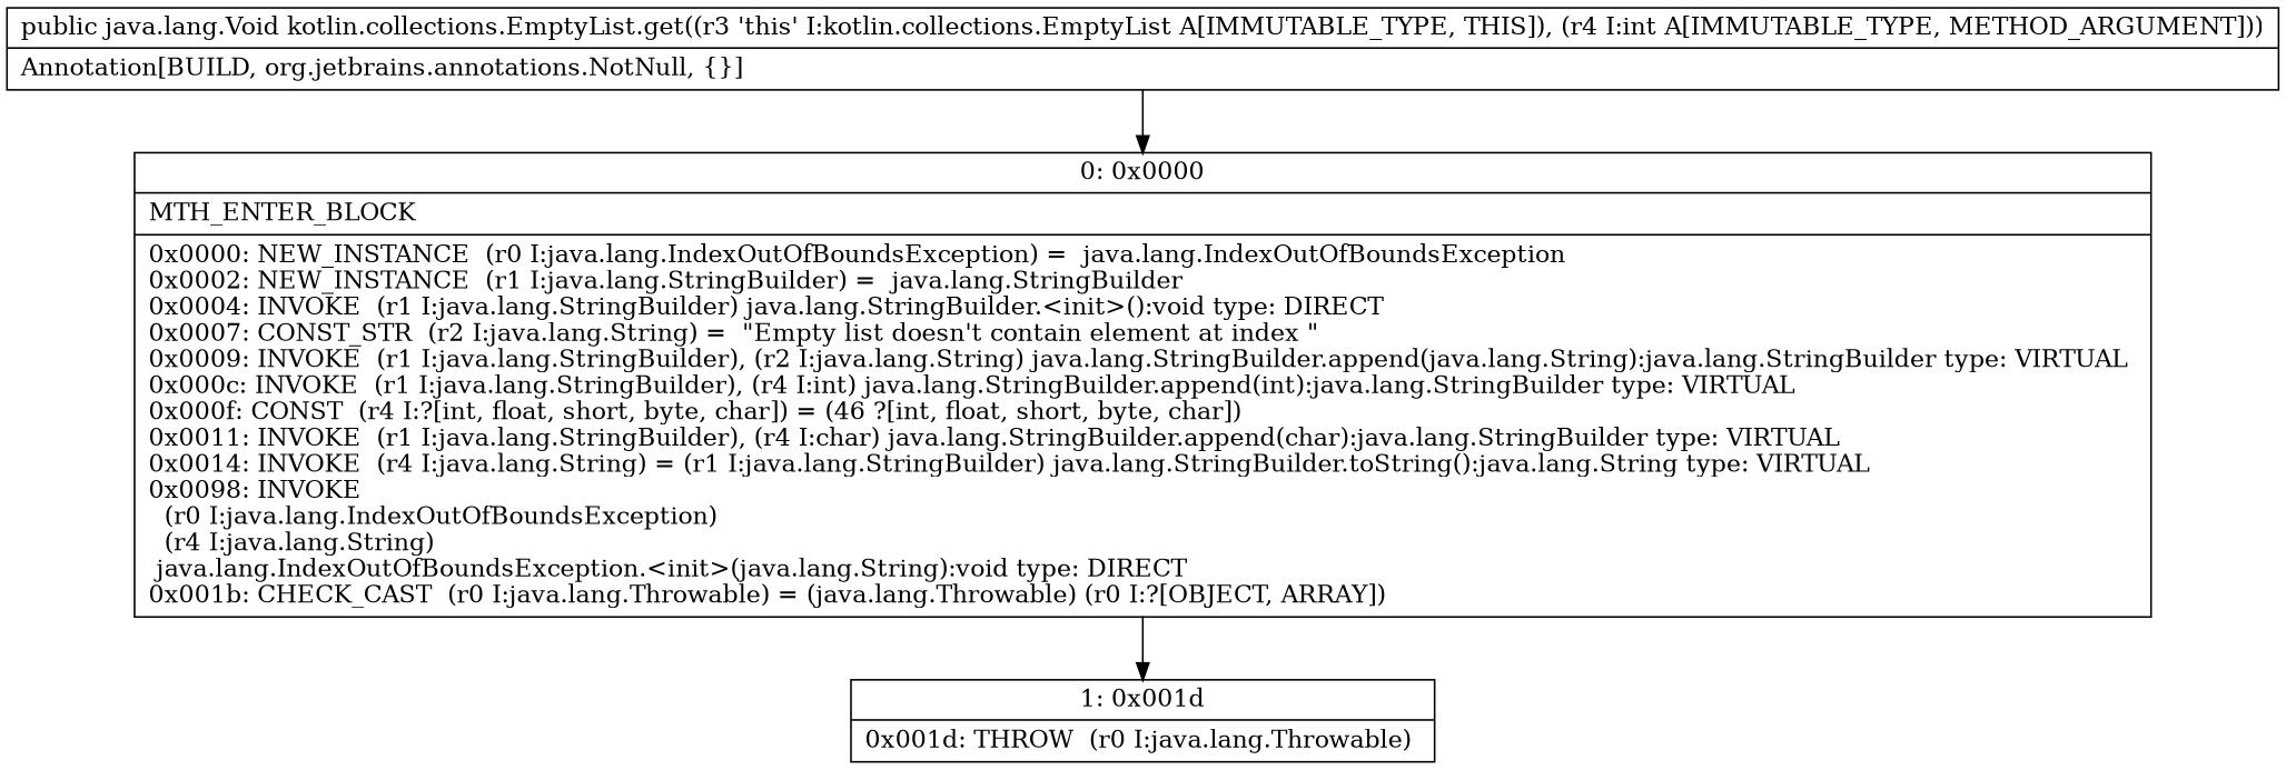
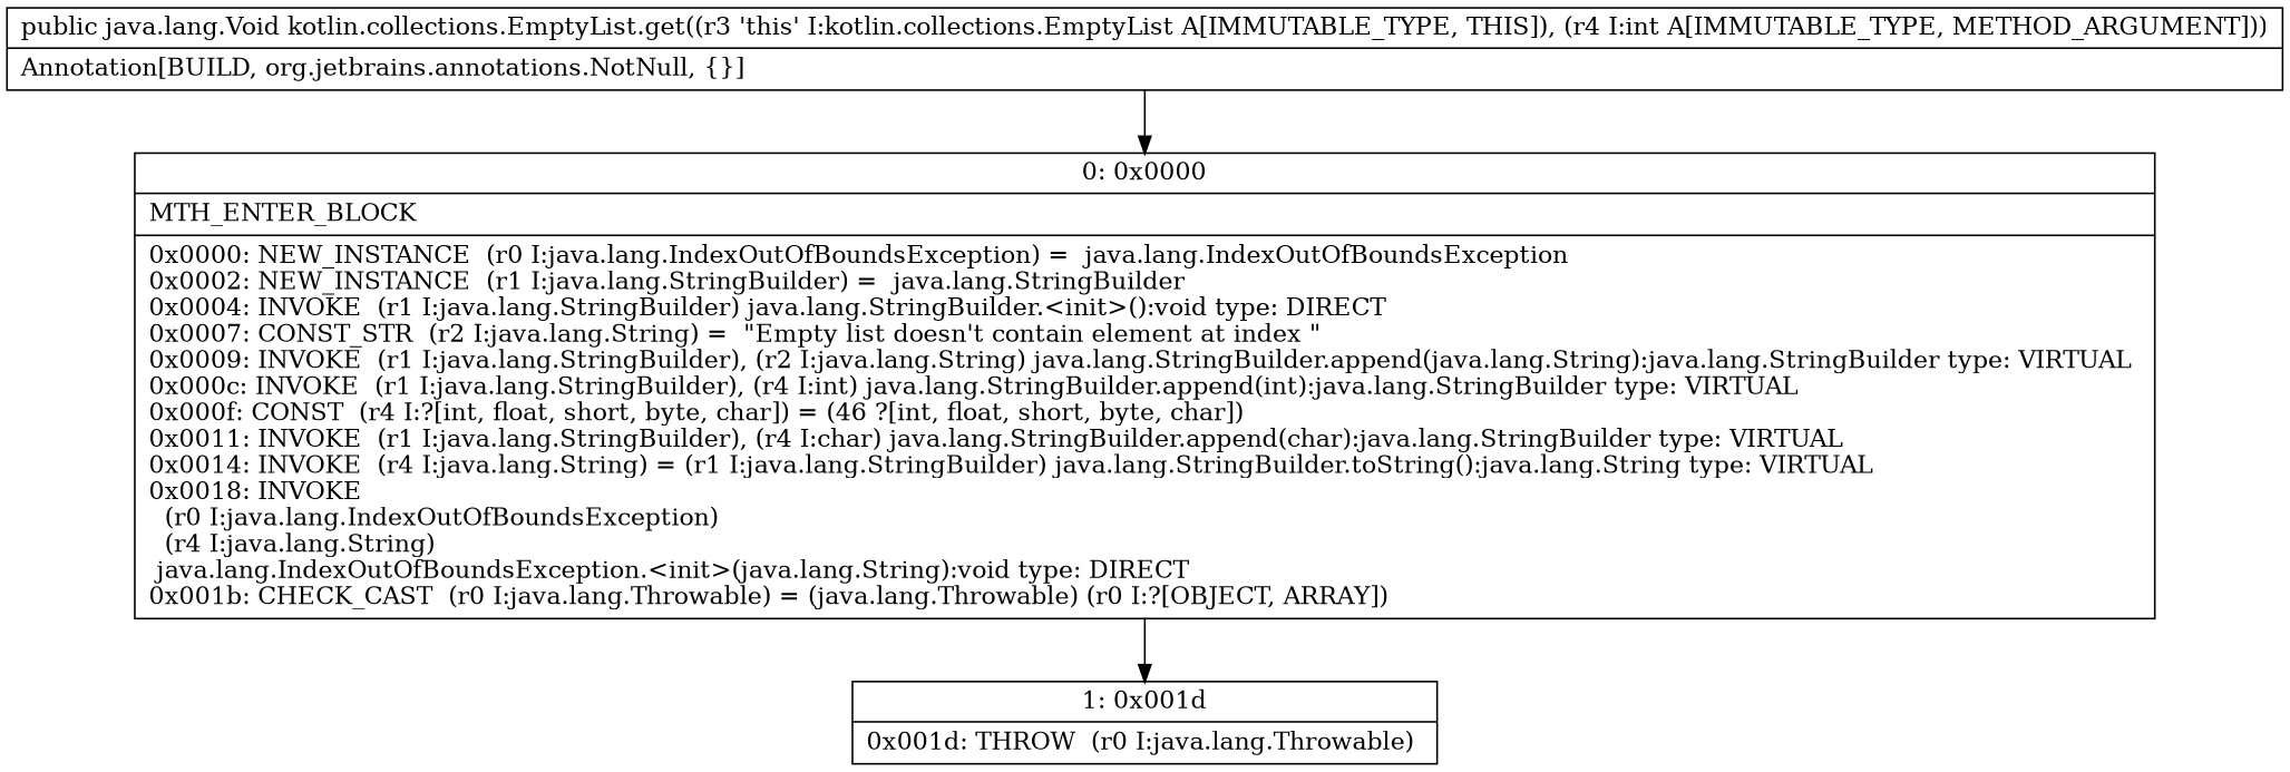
  digraph {
    node [shape=record]
-   n1 [label="{0\:\ 0x0000|MTH_ENTER_BLOCK\l|0x0000: NEW_INSTANCE  (r0 I:java.lang.IndexOutOfBoundsException) =  java.lang.IndexOutOfBoundsException \l0x0002: NEW_INSTANCE  (r1 I:java.lang.StringBuilder) =  java.lang.StringBuilder \l0x0004: INVOKE  (r1 I:java.lang.StringBuilder) java.lang.StringBuilder.\<init\>():void type: DIRECT \l0x0007: CONST_STR  (r2 I:java.lang.String) =  \"Empty list doesn't contain element at index \" \l0x0009: INVOKE  (r1 I:java.lang.StringBuilder), (r2 I:java.lang.String) java.lang.StringBuilder.append(java.lang.String):java.lang.StringBuilder type: VIRTUAL \l0x000c: INVOKE  (r1 I:java.lang.StringBuilder), (r4 I:int) java.lang.StringBuilder.append(int):java.lang.StringBuilder type: VIRTUAL \l0x000f: CONST  (r4 I:?[int, float, short, byte, char]) = (46 ?[int, float, short, byte, char]) \l0x0011: INVOKE  (r1 I:java.lang.StringBuilder), (r4 I:char) java.lang.StringBuilder.append(char):java.lang.StringBuilder type: VIRTUAL \l0x0014: INVOKE  (r4 I:java.lang.String) = (r1 I:java.lang.StringBuilder) java.lang.StringBuilder.toString():java.lang.String type: VIRTUAL \l0x0098: INVOKE  \l  (r0 I:java.lang.IndexOutOfBoundsException)\l  (r4 I:java.lang.String)\l java.lang.IndexOutOfBoundsException.\<init\>(java.lang.String):void type: DIRECT \l0x001b: CHECK_CAST  (r0 I:java.lang.Throwable) = (java.lang.Throwable) (r0 I:?[OBJECT, ARRAY]) \l}"]
+   n1 [label="{0\:\ 0x0000|MTH_ENTER_BLOCK\l|0x0000: NEW_INSTANCE  (r0 I:java.lang.IndexOutOfBoundsException) =  java.lang.IndexOutOfBoundsException \l0x0002: NEW_INSTANCE  (r1 I:java.lang.StringBuilder) =  java.lang.StringBuilder \l0x0004: INVOKE  (r1 I:java.lang.StringBuilder) java.lang.StringBuilder.\<init\>():void type: DIRECT \l0x0007: CONST_STR  (r2 I:java.lang.String) =  \"Empty list doesn't contain element at index \" \l0x0009: INVOKE  (r1 I:java.lang.StringBuilder), (r2 I:java.lang.String) java.lang.StringBuilder.append(java.lang.String):java.lang.StringBuilder type: VIRTUAL \l0x000c: INVOKE  (r1 I:java.lang.StringBuilder), (r4 I:int) java.lang.StringBuilder.append(int):java.lang.StringBuilder type: VIRTUAL \l0x000f: CONST  (r4 I:?[int, float, short, byte, char]) = (46 ?[int, float, short, byte, char]) \l0x0011: INVOKE  (r1 I:java.lang.StringBuilder), (r4 I:char) java.lang.StringBuilder.append(char):java.lang.StringBuilder type: VIRTUAL \l0x0014: INVOKE  (r4 I:java.lang.String) = (r1 I:java.lang.StringBuilder) java.lang.StringBuilder.toString():java.lang.String type: VIRTUAL \l0x0018: INVOKE  \l  (r0 I:java.lang.IndexOutOfBoundsException)\l  (r4 I:java.lang.String)\l java.lang.IndexOutOfBoundsException.\<init\>(java.lang.String):void type: DIRECT \l0x001b: CHECK_CAST  (r0 I:java.lang.Throwable) = (java.lang.Throwable) (r0 I:?[OBJECT, ARRAY]) \l}"]
    n2 [label="{1\:\ 0x001d|0x001d: THROW  (r0 I:java.lang.Throwable) \l}"]
    n3 [label="{public java.lang.Void kotlin.collections.EmptyList.get((r3 'this' I:kotlin.collections.EmptyList A[IMMUTABLE_TYPE, THIS]), (r4 I:int A[IMMUTABLE_TYPE, METHOD_ARGUMENT]))  | Annotation[BUILD, org.jetbrains.annotations.NotNull, \{\}]\l}"]
    n1 -> n2
    n3 -> n1
  }
